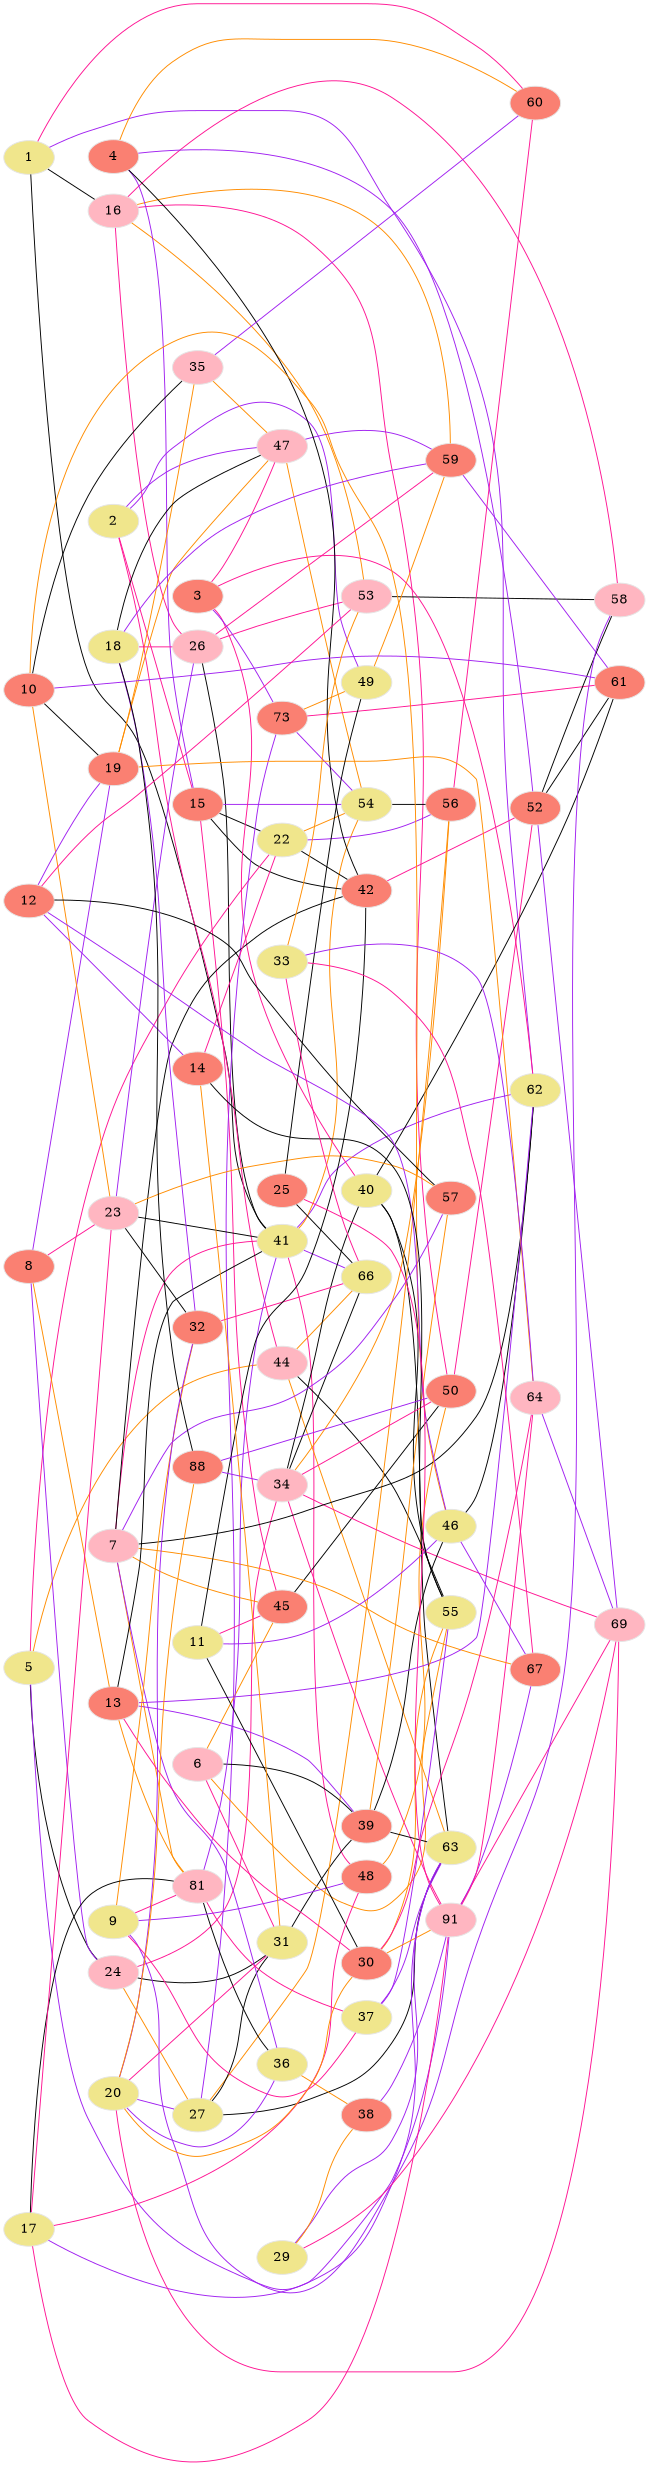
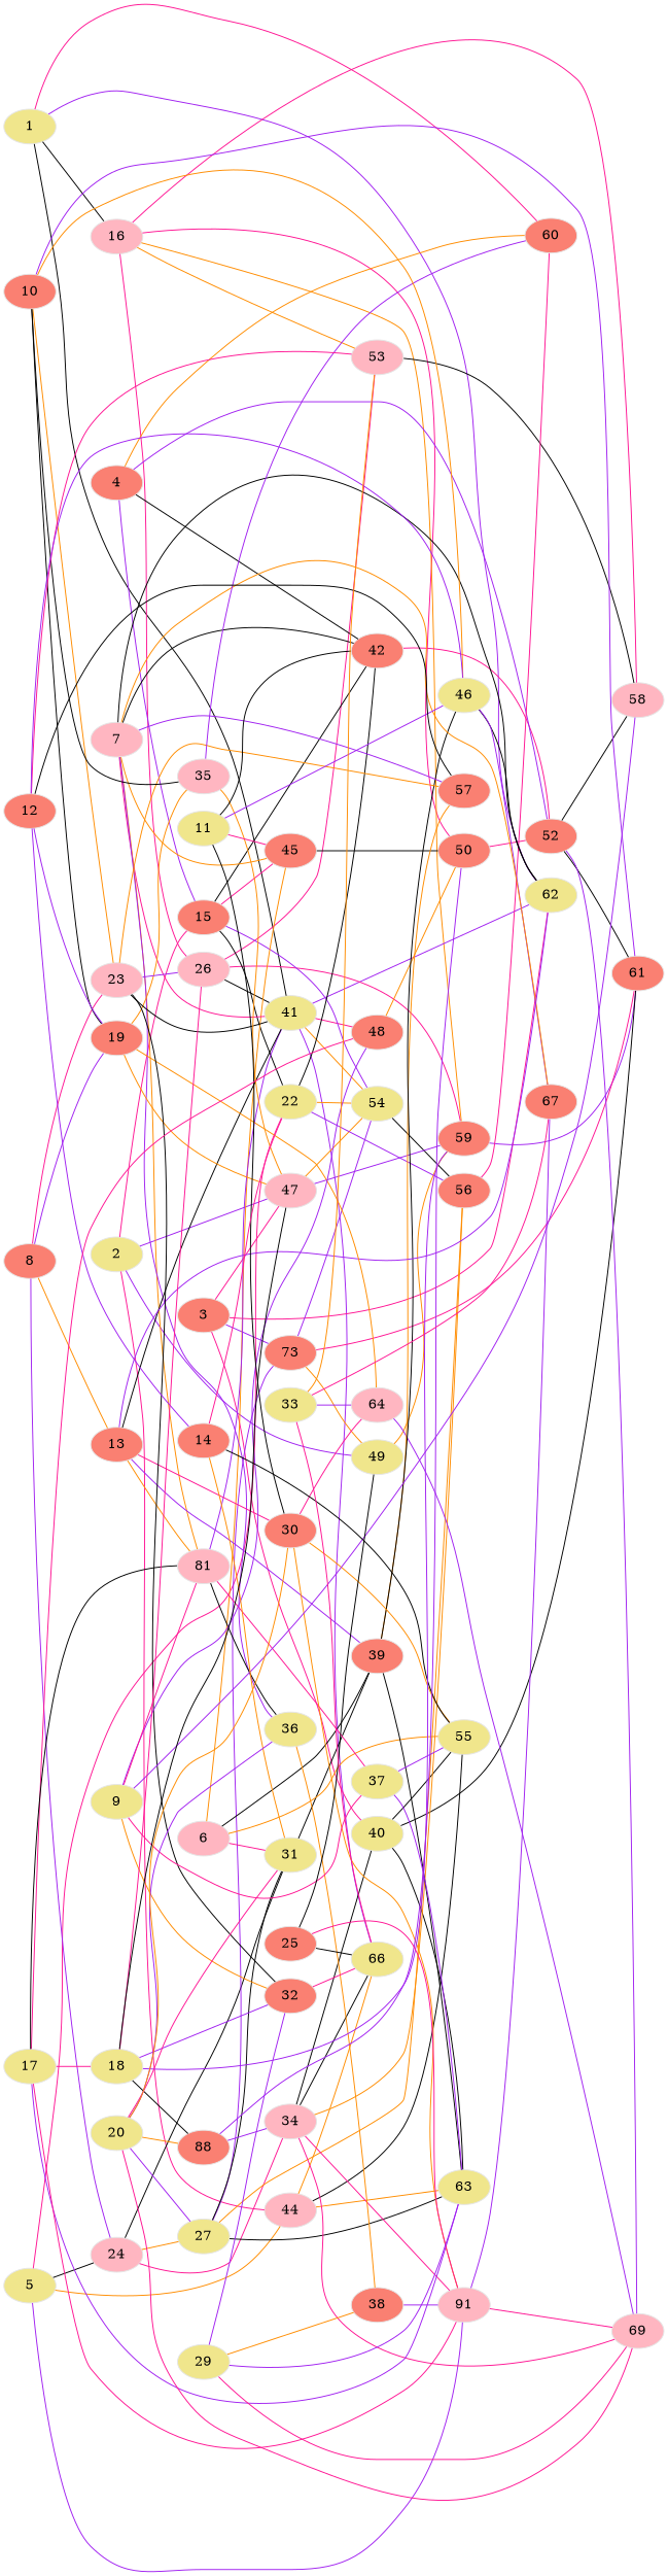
  graph {
    fontname="DejaVu Serif"
    rankdir=LR
    node [color=gray90 fillcolor=salmon fontname="DejaVu Serif" style=filled]
    edge [color=purple fontname="DejaVu Serif" weight=1.0]
    1 [fillcolor=khaki]
    16 [fillcolor=lightpink]
    41 [fillcolor=khaki]
    60
    62 [fillcolor=khaki]
    58 [fillcolor=lightpink]
    53 [fillcolor=lightpink]
    26 [fillcolor=lightpink]
    50
    59
    48
    54 [fillcolor=khaki]
    66 [fillcolor=khaki]
    2 [fillcolor=khaki]
    15
    44 [fillcolor=lightpink]
    47 [fillcolor=lightpink]
    49 [fillcolor=khaki]
    42
    22 [fillcolor=khaki]
    45
    55 [fillcolor=khaki]
    63 [fillcolor=khaki]
    3
    40 [fillcolor=khaki]
    n26 [label=73]
    61
    4
    52
    n30 [fillcolor=lightpink label=69]
    5 [fillcolor=khaki]
    24 [fillcolor=lightpink]
    n33 [fillcolor=lightpink label=91]
    56
    31 [fillcolor=khaki]
    27 [fillcolor=khaki]
    34 [fillcolor=lightpink]
    67
    64 [fillcolor=lightpink]
    6 [fillcolor=lightpink]
    39
    57
    46 [fillcolor=khaki]
    7 [fillcolor=lightpink]
    n45 [fillcolor=lightpink label=81]
    36 [fillcolor=khaki]
    37 [fillcolor=khaki]
    38
    8
    13
    19
    23 [fillcolor=lightpink]
    30
    35 [fillcolor=lightpink]
    32
    9 [fillcolor=khaki]
    10
    11 [fillcolor=khaki]
    12
    14
    17 [fillcolor=khaki]
    18 [fillcolor=khaki]
    n63 [label=88]
    20 [fillcolor=khaki]
    25
    29 [fillcolor=khaki]
    33 [fillcolor=khaki]
    1 -- 16 [color=black]
    1 -- 41 [color=black]
    1 -- 60 [color=deeppink]
    1 -- 62
    16 -- 58 [color=deeppink]
    16 -- 53 [color=darkorange]
    16 -- 26 [color=deeppink]
    16 -- 50 [color=deeppink]
    16 -- 59 [color=darkorange]
    41 -- 62
    41 -- 48 [color=deeppink]
    41 -- 54 [color=darkorange]
    41 -- 66
    53 -- 58 [color=black]
    26 -- 41 [color=black]
    26 -- 53 [color=deeppink]
    26 -- 59 [color=deeppink]
    50 -- 52 [color=deeppink]
    59 -- 61
    48 -- 50 [color=darkorange]
    54 -- 56 [color=black]
    2 -- 15 [color=deeppink]
    2 -- 44 [color=deeppink]
    2 -- 47
    2 -- 49
    15 -- 54
    15 -- 42 [color=black]
    15 -- 22 [color=black]
    15 -- 45 [color=deeppink]
    44 -- 66 [color=darkorange]
    44 -- 55 [color=black]
    44 -- 63 [color=darkorange weight=2.0]
    47 -- 59
    47 -- 54 [color=darkorange]
    49 -- 59 [color=darkorange]
    42 -- 52 [color=deeppink]
    22 -- 54 [color=darkorange]
    22 -- 42 [color=black]
    22 -- 56
    45 -- 50 [color=black]
    3 -- 62 [color=deeppink]
    3 -- 47 [color=deeppink]
    3 -- 40 [color=deeppink]
    3 -- n26
    40 -- 55 [color=black]
    40 -- 63 [color=black]
    40 -- 61 [color=black]
    n26 -- 54
    n26 -- 49 [color=darkorange weight=2.0]
    n26 -- 61 [color=deeppink]
    4 -- 60 [color=darkorange]
    4 -- 15
    4 -- 42 [color=black]
    4 -- 52
    52 -- 58 [color=black]
    52 -- 61 [color=black]
    52 -- n30
    5 -- 44 [color=darkorange]
    5 -- 22 [color=deeppink]
    5 -- 24 [color=black]
    5 -- n33
    24 -- 31 [color=black]
    24 -- 27 [color=darkorange]
    24 -- 34 [color=deeppink weight=2.0]
    n33 -- n30 [color=deeppink]
    n33 -- 67
-   n33 -- 64 [color=deeppink]
    56 -- 60 [color=deeppink]
    31 -- 39 [color=black]
    27 -- 63 [color=black]
    27 -- n26
    27 -- 56 [color=darkorange]
    27 -- 31 [color=black]
-   34 -- 50 [color=deeppink]
    34 -- 66 [color=black]
    34 -- 40 [color=black]
    34 -- n30 [color=deeppink]
    34 -- n33 [color=deeppink]
    34 -- 56 [color=darkorange weight=2.0]
    64 -- n30
    6 -- 45 [color=darkorange weight=2.0]
    6 -- 55 [color=darkorange weight=2.0]
    6 -- 31 [color=deeppink]
    6 -- 39 [color=black]
    39 -- 63 [color=black]
    39 -- 57 [color=darkorange]
    39 -- 46 [color=black]
    46 -- 62 [color=black]
    46 -- 67
    7 -- 41 [color=deeppink]
    7 -- 62 [color=black]
    7 -- 42 [color=black]
    7 -- 45 [color=darkorange]
    7 -- 67 [color=darkorange]
    7 -- 57
    7 -- n45 [color=darkorange]
    7 -- 36
    n45 -- 41
    n45 -- 36 [color=black weight=2.0]
    n45 -- 37 [color=deeppink]
    36 -- 38 [color=darkorange weight=2.0]
    37 -- 55
    37 -- 63
    38 -- n33 [weight=2.0]
    8 -- 24
    8 -- 13 [color=darkorange]
    8 -- 19
    8 -- 23 [color=deeppink]
    13 -- 41 [color=black]
    13 -- 62
    13 -- 39
    13 -- n45 [color=darkorange]
    13 -- 30 [color=deeppink]
    19 -- 47 [color=darkorange]
    19 -- 64 [color=darkorange]
    19 -- 35 [color=darkorange]
    23 -- 41 [color=black]
    23 -- 26
    23 -- 57 [color=darkorange]
    23 -- 32 [color=black]
    30 -- 55 [color=darkorange]
    30 -- n33 [color=darkorange]
    30 -- 64 [color=deeppink]
    35 -- 60 [weight=2.0]
    35 -- 47 [color=darkorange weight=2.0]
    32 -- 66 [color=deeppink]
    9 -- 58
    9 -- 48
    9 -- n45 [color=deeppink]
    9 -- 37 [color=deeppink]
    9 -- 32 [color=darkorange weight=2.0]
    10 -- 61 [weight=2.0]
    10 -- 46 [color=darkorange]
    10 -- 19 [color=black]
    10 -- 23 [color=darkorange]
    10 -- 35 [color=black]
    11 -- 42 [color=black]
    11 -- 45 [color=deeppink]
    11 -- 46
    11 -- 30 [color=black]
    12 -- 53 [color=deeppink]
    12 -- 57 [color=black]
    12 -- 46
    12 -- 19
    12 -- 14 [weight=2.0]
    14 -- 22 [color=deeppink]
    14 -- 55 [color=black]
    14 -- 31 [color=darkorange]
    17 -- 48 [color=deeppink]
    17 -- 63
    17 -- n33 [color=deeppink]
    17 -- n45 [color=black]
-   17 -- 23 [color=deeppink]
+   17 -- 18 [color=deeppink]
    18 -- 26 [color=deeppink]
    18 -- 59
    18 -- 47 [color=black]
    18 -- 32
    18 -- n63 [color=black]
    n63 -- 50
    n63 -- 34
    20 -- n30 [color=deeppink]
    20 -- 31 [color=deeppink]
    20 -- 27
    20 -- 36
    20 -- 30 [color=darkorange]
    20 -- n63 [color=darkorange]
    25 -- 66 [color=black]
    25 -- 49 [color=black weight=2.0]
    25 -- n33 [color=deeppink]
    29 -- 63
    29 -- n30 [color=deeppink]
    29 -- 38 [color=darkorange weight=2.0]
-   20 -- 32 [weight=2.0]
+   29 -- 32 [weight=2.0]
    33 -- 53 [color=darkorange weight=2.0]
    33 -- 66 [color=deeppink]
    33 -- 67 [color=deeppink]
    33 -- 64 [weight=2.0]
  }
